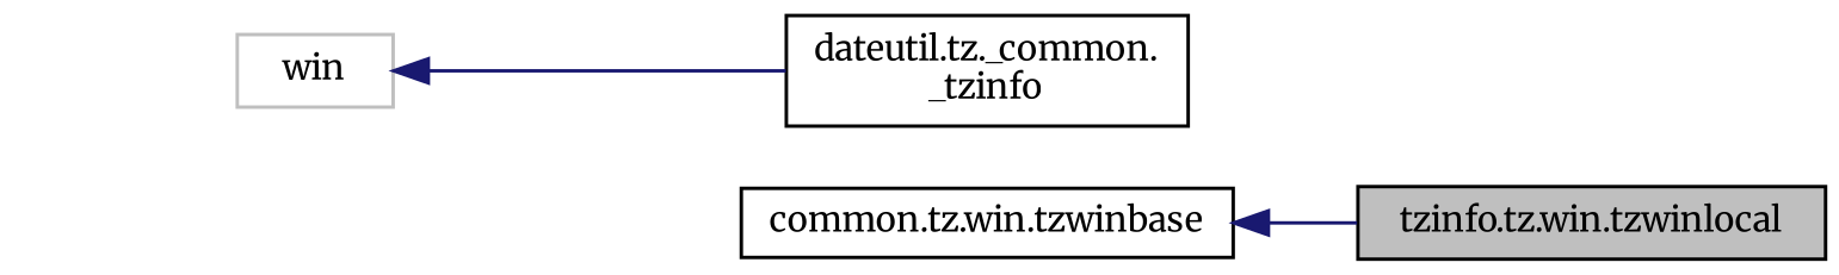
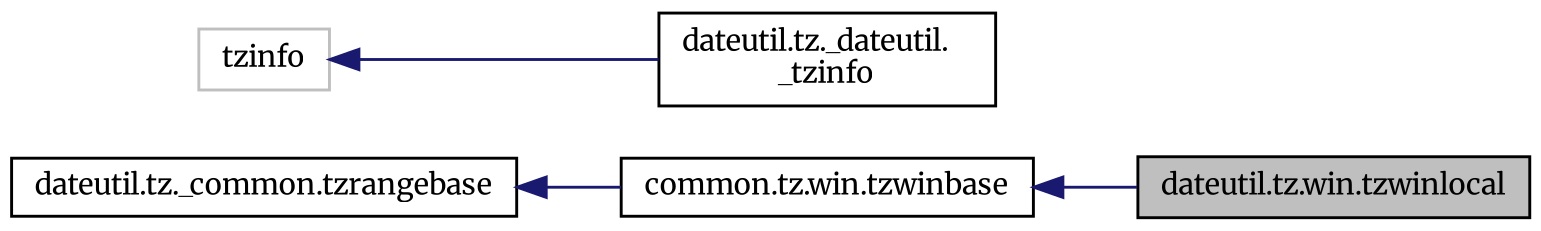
  digraph {
    fontname=Merriweather
    rankdir=LR
    node [color=black fillcolor=white fontname=Merriweather fontsize=10 shape=record style=filled]
    edge [color=midnightblue dir=back fontname=Merriweather fontsize=10 labelfontname=Helvetica labelfontsize=10 style=solid]
-   n1 [fillcolor=grey75 fontcolor=black height=0.2 label="tzinfo.tz.win.tzwinlocal" width=0.4]
+   n1 [fillcolor=grey75 fontcolor=black height=0.2 label="dateutil.tz.win.tzwinlocal" width=0.4]
    n2 [height=0.2 label="common.tz.win.tzwinbase" width=0.4]
-   n4 [height=0.2 label="dateutil.tz._common.\l_tzinfo" width=0.4]
-   n5 [color=grey75 height=0.2 label=win width=0.4]
+   n3 [height=0.2 label="dateutil.tz._common.tzrangebase" width=0.4]
+   n4 [height=0.2 label="dateutil.tz._dateutil.\l_tzinfo" width=0.4]
+   n5 [color=grey75 height=0.2 label=tzinfo width=0.4]
    n2 -> n1
+   n3 -> n2
    n5 -> n4
  }
